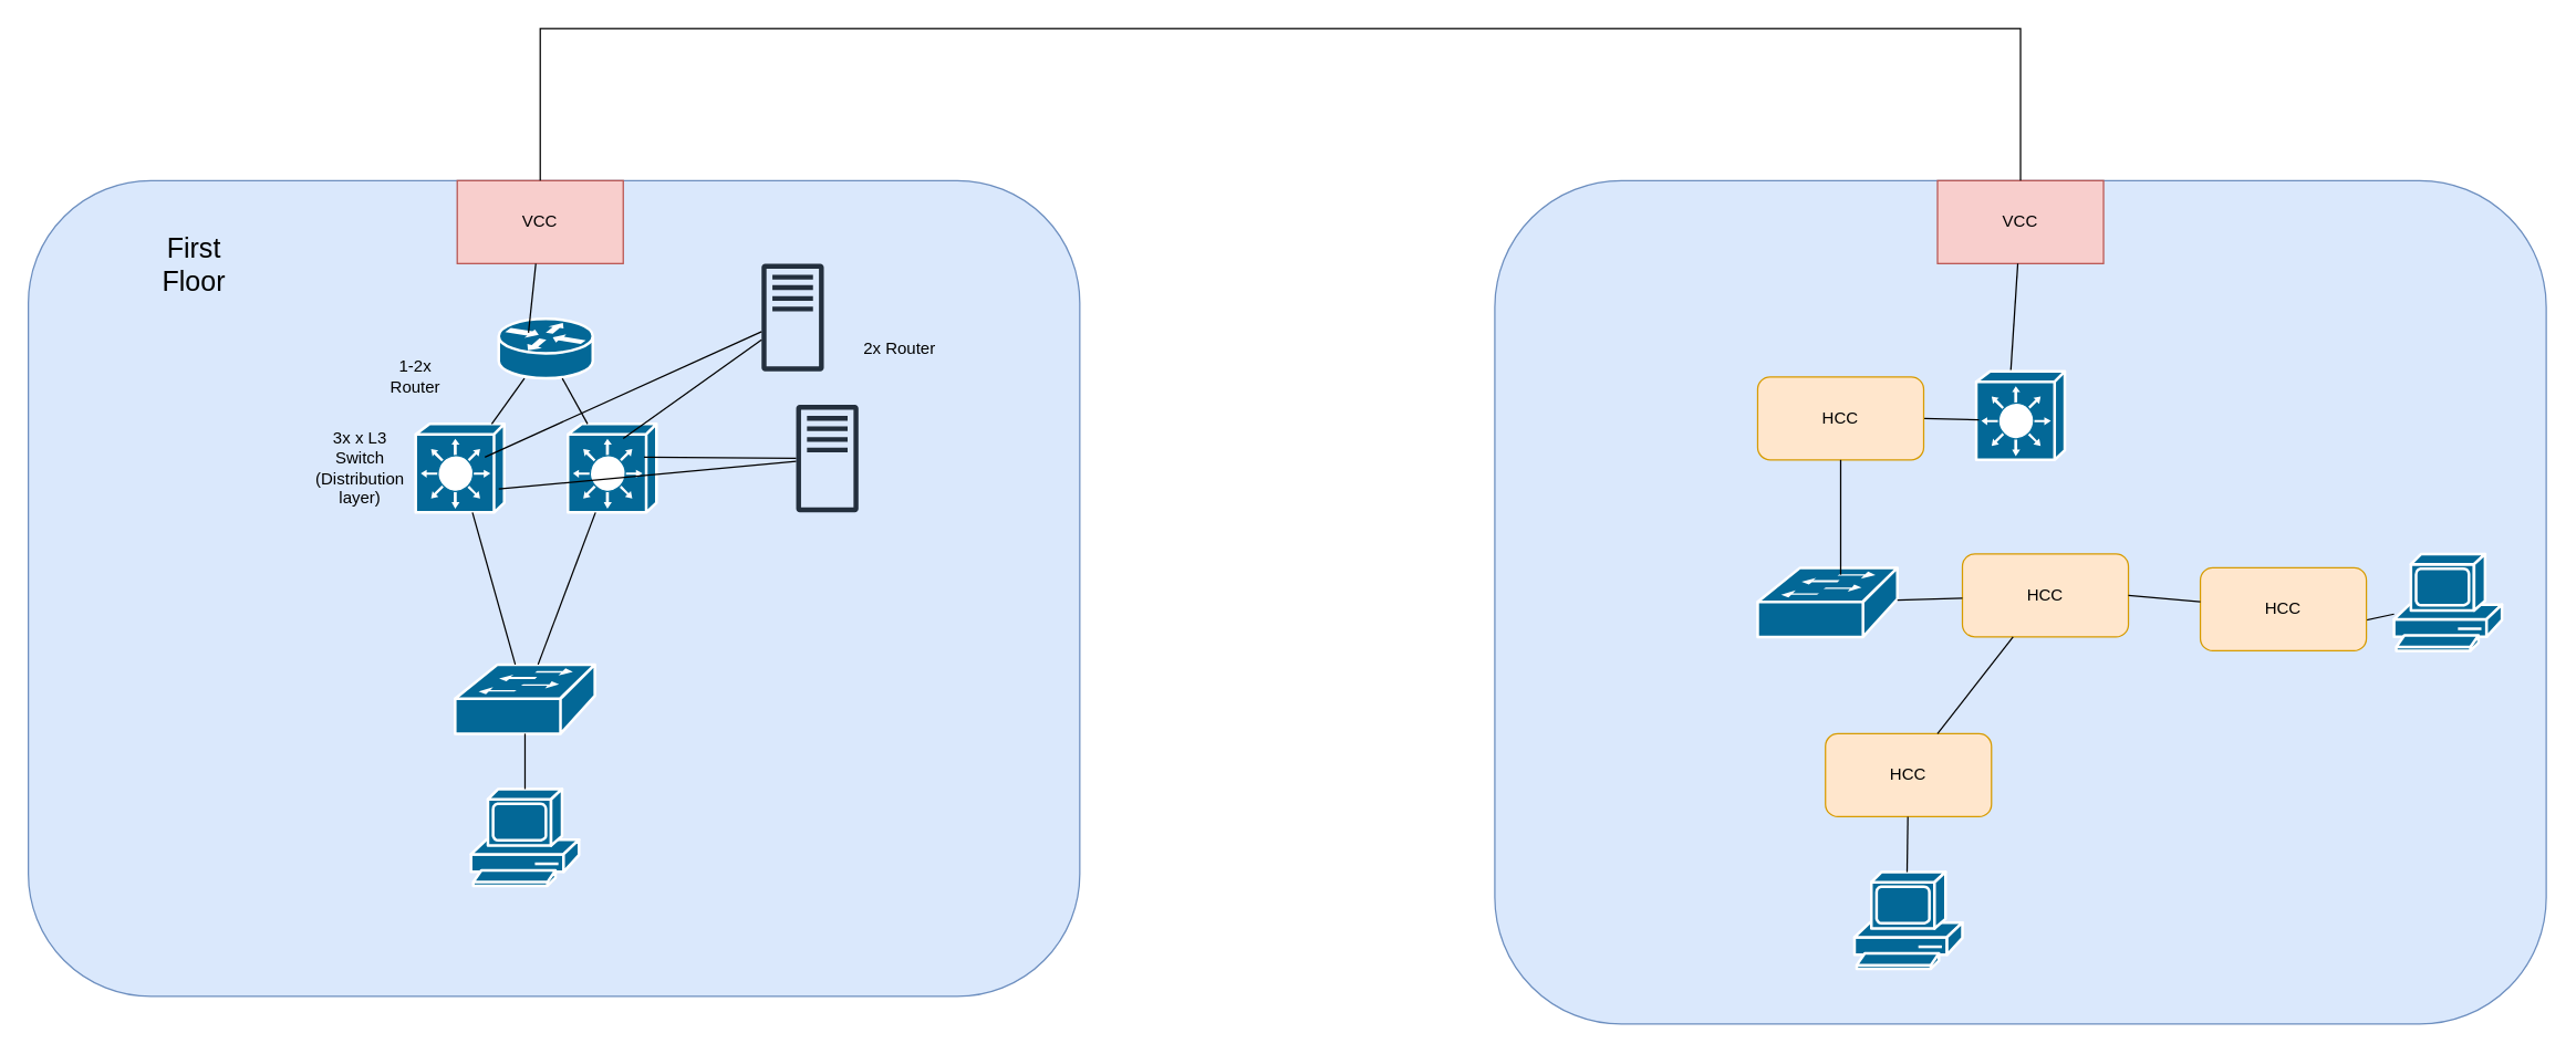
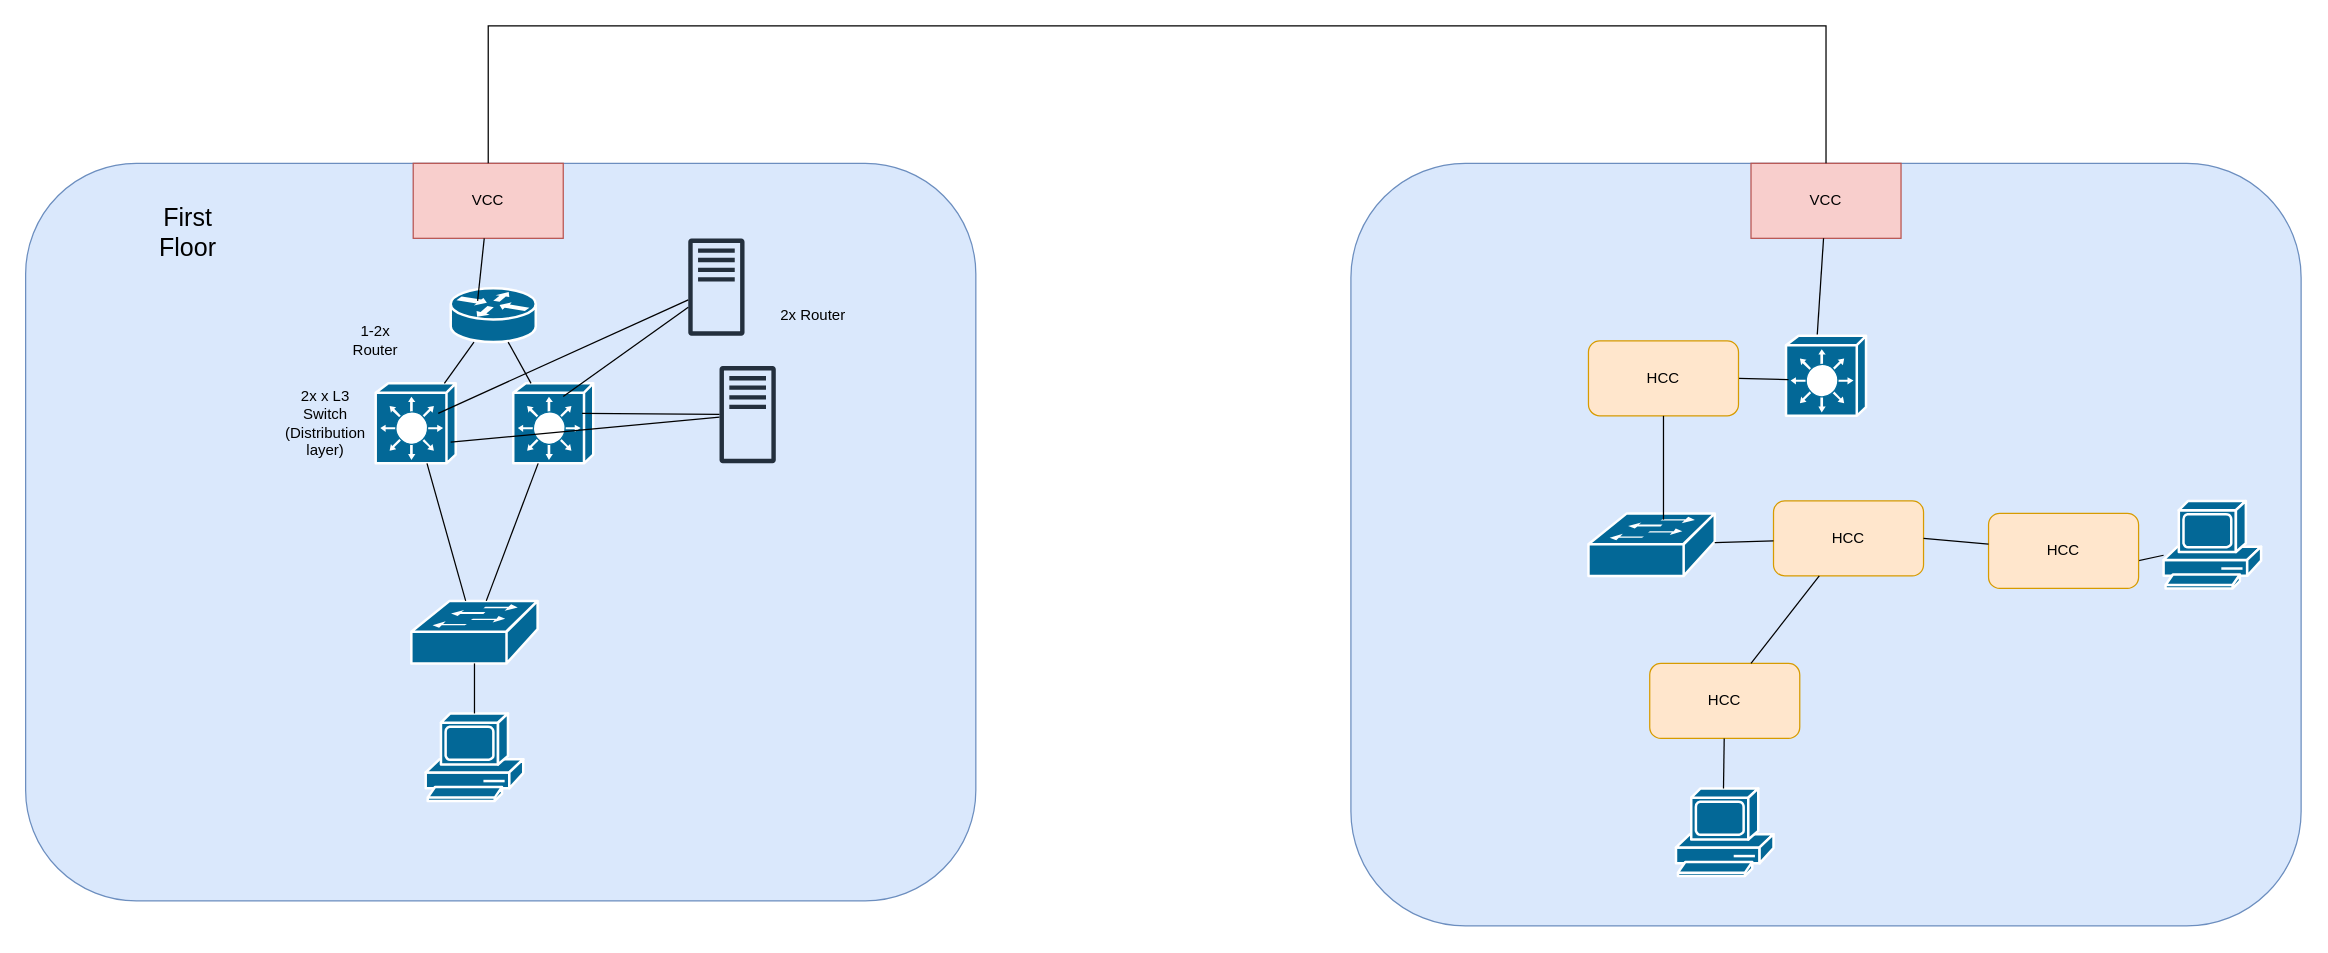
  <mxCell id="0" />
  <mxCell id="1" parent="0" />
  <mxCell id="2" value="" style="rounded=1;whiteSpace=wrap;html=1;fillColor=#dae8fc;strokeColor=#6c8ebf;" vertex="1" parent="1"><mxGeometry x="1080" y="130" width="760" height="610" as="geometry" /></mxCell>
  <mxCell id="3" value="" style="rounded=1;whiteSpace=wrap;html=1;fillColor=#dae8fc;strokeColor=#6c8ebf;" vertex="1" parent="1"><mxGeometry x="20" y="130" width="760" height="590" as="geometry" /></mxCell>
  <mxCell id="4" value="" style="shape=mxgraph.cisco.routers.router;sketch=0;html=1;pointerEvents=1;dashed=0;fillColor=#036897;strokeColor=#ffffff;strokeWidth=2;verticalLabelPosition=bottom;verticalAlign=top;align=center;outlineConnect=0;" vertex="1" parent="1"><mxGeometry x="360" width="68" height="43" as="geometry" y="230" /></mxCell>
  <mxCell id="5" value="1-2x Router" style="text;html=1;strokeColor=none;fillColor=none;align=center;verticalAlign=middle;whiteSpace=wrap;rounded=0;" vertex="1" parent="1"><mxGeometry x="270" y="256.5" width="60" height="30" as="geometry" /></mxCell>
  <mxCell id="6" value="" style="shape=mxgraph.cisco.switches.layer_3_switch;sketch=0;html=1;pointerEvents=1;dashed=0;fillColor=#036897;strokeColor=#ffffff;strokeWidth=2;verticalLabelPosition=bottom;verticalAlign=top;align=center;outlineConnect=0;" vertex="1" parent="1"><mxGeometry x="410" y="306" width="64" height="64" as="geometry" /></mxCell>
  <mxCell id="7" value="" style="shape=mxgraph.cisco.switches.layer_3_switch;sketch=0;html=1;pointerEvents=1;dashed=0;fillColor=#036897;strokeColor=#ffffff;strokeWidth=2;verticalLabelPosition=bottom;verticalAlign=top;align=center;outlineConnect=0;" vertex="1" parent="1"><mxGeometry x="300" y="306" width="64" height="64" as="geometry" /></mxCell>
- <mxCell id="8" value="3x x L3 Switch (Distribution layer)" style="text;html=1;strokeColor=none;fillColor=none;align=center;verticalAlign=middle;whiteSpace=wrap;rounded=0;" vertex="1" parent="1"><mxGeometry x="230" y="323" width="60" height="30" as="geometry" /></mxCell>
+ <mxCell id="8" value="2x x L3 Switch (Distribution layer)" style="text;html=1;strokeColor=none;fillColor=none;align=center;verticalAlign=middle;whiteSpace=wrap;rounded=0;" vertex="1" parent="1"><mxGeometry x="230" y="323" width="60" height="30" as="geometry" /></mxCell>
  <mxCell id="9" value="" style="endArrow=none;html=1;rounded=0;" edge="1" parent="1" source="6" target="4"><mxGeometry width="50" height="50" relative="1" as="geometry"><mxPoint x="440" y="316.5" as="sourcePoint" /><mxPoint x="490" y="266.5" as="targetPoint" /></mxGeometry></mxCell>
  <mxCell id="10" value="" style="endArrow=none;html=1;rounded=0;" edge="1" parent="1" source="7" target="4"><mxGeometry width="50" height="50" relative="1" as="geometry"><mxPoint x="330" y="306" as="sourcePoint" /><mxPoint x="380" y="256" as="targetPoint" /></mxGeometry></mxCell>
  <mxCell id="11" value="" style="sketch=0;outlineConnect=0;fontColor=#232F3E;gradientColor=none;fillColor=#232F3D;strokeColor=none;dashed=0;verticalLabelPosition=bottom;verticalAlign=top;align=center;html=1;fontSize=12;fontStyle=0;aspect=fixed;pointerEvents=1;shape=mxgraph.aws4.traditional_server;" vertex="1" parent="1"><mxGeometry x="575" y="292" width="45" height="78" as="geometry" /></mxCell>
  <mxCell id="12" value="" style="sketch=0;outlineConnect=0;fontColor=#232F3E;gradientColor=none;fillColor=#232F3D;strokeColor=none;dashed=0;verticalLabelPosition=bottom;verticalAlign=top;align=center;html=1;fontSize=12;fontStyle=0;aspect=fixed;pointerEvents=1;shape=mxgraph.aws4.traditional_server;" vertex="1" parent="1"><mxGeometry x="550" y="190" width="45" height="78" as="geometry" /></mxCell>
  <mxCell id="13" value="VCC" style="rounded=0;whiteSpace=wrap;html=1;fillColor=#f8cecc;strokeColor=#b85450;" vertex="1" parent="1"><mxGeometry x="330" y="130" width="120" height="60" as="geometry" /></mxCell>
  <mxCell id="14" value="" style="endArrow=none;html=1;rounded=0;" edge="1" parent="1" target="11"><mxGeometry width="50" height="50" relative="1" as="geometry"><mxPoint x="465" y="330" as="sourcePoint" /><mxPoint x="515" y="280" as="targetPoint" /></mxGeometry></mxCell>
  <mxCell id="15" value="" style="endArrow=none;html=1;rounded=0;" edge="1" parent="1" target="12"><mxGeometry width="50" height="50" relative="1" as="geometry"><mxPoint x="350" y="330" as="sourcePoint" /><mxPoint x="400" y="280" as="targetPoint" /></mxGeometry></mxCell>
  <mxCell id="16" value="" style="endArrow=none;html=1;rounded=0;" edge="1" parent="1" target="11"><mxGeometry width="50" height="50" relative="1" as="geometry"><mxPoint x="360" y="353" as="sourcePoint" /><mxPoint x="410" y="303" as="targetPoint" /></mxGeometry></mxCell>
  <mxCell id="17" value="" style="endArrow=none;html=1;rounded=0;" edge="1" parent="1" target="12"><mxGeometry width="50" height="50" relative="1" as="geometry"><mxPoint x="450" y="316.5" as="sourcePoint" /><mxPoint x="500" y="266.5" as="targetPoint" /></mxGeometry></mxCell>
  <mxCell id="18" value="2x Router" style="text;html=1;strokeColor=none;fillColor=none;align=center;verticalAlign=middle;whiteSpace=wrap;rounded=0;" vertex="1" parent="1"><mxGeometry x="620" y="236.5" width="60" height="30" as="geometry" /></mxCell>
  <mxCell id="19" value="" style="shape=mxgraph.cisco.switches.workgroup_switch;sketch=0;html=1;pointerEvents=1;dashed=0;fillColor=#036897;strokeColor=#ffffff;strokeWidth=2;verticalLabelPosition=bottom;verticalAlign=top;align=center;outlineConnect=0;" vertex="1" parent="1"><mxGeometry x="328.5" y="480" width="101" height="50" as="geometry" /></mxCell>
  <mxCell id="20" value="" style="shape=mxgraph.cisco.computers_and_peripherals.pc;sketch=0;html=1;pointerEvents=1;dashed=0;fillColor=#036897;strokeColor=#ffffff;strokeWidth=2;verticalLabelPosition=bottom;verticalAlign=top;align=center;outlineConnect=0;" vertex="1" parent="1"><mxGeometry x="340" y="570" width="78" height="70" as="geometry" /></mxCell>
- <mxCell id="21" value="&lt;font style=&quot;font-size: 20px;&quot;&gt;First Floor&lt;/font&gt;" style="text;html=1;strokeColor=none;fillColor=none;align=center;verticalAlign=middle;whiteSpace=wrap;rounded=0;" vertex="1" parent="1"><mxGeometry x="110" y="175" width="60" height="30" as="geometry" /></mxCell>
+ <mxCell id="21" value="&lt;font style=&quot;font-size: 20px;&quot;&gt;First Floor&lt;/font&gt;" style="text;html=1;strokeColor=none;fillColor=none;align=center;verticalAlign=middle;whiteSpace=wrap;rounded=0;" vertex="1" parent="1"><mxGeometry x="120" y="170" width="60" height="30" as="geometry" /></mxCell>
  <mxCell id="22" value="" style="endArrow=none;html=1;rounded=0;" edge="1" parent="1" target="13"><mxGeometry width="50" height="50" relative="1" as="geometry"><mxPoint x="381.5" y="240" as="sourcePoint" /><mxPoint x="431.5" y="190" as="targetPoint" /></mxGeometry></mxCell>
  <mxCell id="23" value="VCC" style="rounded=0;whiteSpace=wrap;html=1;fillColor=#f8cecc;strokeColor=#b85450;" vertex="1" parent="1"><mxGeometry x="1400" y="130" width="120" height="60" as="geometry" /></mxCell>
  <mxCell id="24" value="" style="endArrow=none;html=1;rounded=0;" edge="1" parent="1" target="23"><mxGeometry width="50" height="50" relative="1" as="geometry"><mxPoint x="1452.138" y="280" as="sourcePoint" /><mxPoint x="1501.5" y="190" as="targetPoint" /></mxGeometry></mxCell>
  <mxCell id="25" value="" style="endArrow=none;html=1;rounded=0;" edge="1" parent="1" source="20" target="19"><mxGeometry width="50" height="50" relative="1" as="geometry"><mxPoint x="360" y="640" as="sourcePoint" /><mxPoint x="410" y="590" as="targetPoint" /></mxGeometry></mxCell>
  <mxCell id="26" value="" style="shape=mxgraph.cisco.switches.layer_3_switch;sketch=0;html=1;pointerEvents=1;dashed=0;fillColor=#036897;strokeColor=#ffffff;strokeWidth=2;verticalLabelPosition=bottom;verticalAlign=top;align=center;outlineConnect=0;" vertex="1" parent="1"><mxGeometry x="1428" y="268" width="64" height="64" as="geometry" /></mxCell>
  <mxCell id="27" value="" style="endArrow=none;html=1;rounded=0;" edge="1" parent="1" source="19" target="7"><mxGeometry width="50" height="50" relative="1" as="geometry"><mxPoint x="365" y="530" as="sourcePoint" /><mxPoint x="415" y="480" as="targetPoint" /></mxGeometry></mxCell>
  <mxCell id="28" value="" style="endArrow=none;html=1;rounded=0;" edge="1" parent="1" source="19" target="6"><mxGeometry width="50" height="50" relative="1" as="geometry"><mxPoint x="390" y="530" as="sourcePoint" /><mxPoint x="440" y="480" as="targetPoint" /></mxGeometry></mxCell>
  <mxCell id="29" value="" style="shape=mxgraph.cisco.switches.workgroup_switch;sketch=0;html=1;pointerEvents=1;dashed=0;fillColor=#036897;strokeColor=#ffffff;strokeWidth=2;verticalLabelPosition=bottom;verticalAlign=top;align=center;outlineConnect=0;" vertex="1" parent="1"><mxGeometry x="1270" y="410" width="101" height="50" as="geometry" /></mxCell>
  <mxCell id="30" value="" style="shape=mxgraph.cisco.computers_and_peripherals.pc;sketch=0;html=1;pointerEvents=1;dashed=0;fillColor=#036897;strokeColor=#ffffff;strokeWidth=2;verticalLabelPosition=bottom;verticalAlign=top;align=center;outlineConnect=0;" vertex="1" parent="1"><mxGeometry x="1340" y="630" width="78" height="70" as="geometry" /></mxCell>
  <mxCell id="31" value="" style="endArrow=none;html=1;rounded=0;exitX=1;exitY=0.5;exitDx=0;exitDy=0;" edge="1" parent="1" source="32"><mxGeometry width="50" height="50" relative="1" as="geometry"><mxPoint x="1380" y="353" as="sourcePoint" /><mxPoint x="1430" y="303" as="targetPoint" /></mxGeometry></mxCell>
  <mxCell id="32" value="HCC" style="rounded=1;whiteSpace=wrap;html=1;fillColor=#ffe6cc;strokeColor=#d79b00;" vertex="1" parent="1"><mxGeometry x="1270" y="272" width="120" height="60" as="geometry" /></mxCell>
  <mxCell id="33" value="" style="endArrow=none;html=1;rounded=0;entryX=0.5;entryY=0;entryDx=0;entryDy=0;" edge="1" parent="1" target="23"><mxGeometry width="50" height="50" relative="1" as="geometry"><mxPoint x="390" y="130" as="sourcePoint" /><mxPoint x="440" y="80" as="targetPoint" /><Array as="points"><mxPoint x="390" y="20" /><mxPoint x="1460" y="20" /></Array></mxGeometry></mxCell>
  <mxCell id="34" value="" style="endArrow=none;html=1;rounded=0;" edge="1" parent="1" target="32"><mxGeometry width="50" height="50" relative="1" as="geometry"><mxPoint x="1330" y="415" as="sourcePoint" /><mxPoint x="1370" y="440" as="targetPoint" /></mxGeometry></mxCell>
  <mxCell id="35" value="HCC" style="rounded=1;whiteSpace=wrap;html=1;fillColor=#ffe6cc;strokeColor=#d79b00;" vertex="1" parent="1"><mxGeometry x="1319" y="530" width="120" height="60" as="geometry" /></mxCell>
  <mxCell id="36" value="HCC" style="rounded=1;whiteSpace=wrap;html=1;fillColor=#ffe6cc;strokeColor=#d79b00;" vertex="1" parent="1"><mxGeometry x="1418" y="400" width="120" height="60" as="geometry" /></mxCell>
  <mxCell id="37" value="" style="endArrow=none;html=1;rounded=0;" edge="1" parent="1" target="35"><mxGeometry width="50" height="50" relative="1" as="geometry"><mxPoint x="1378" y="630" as="sourcePoint" /><mxPoint x="1428" y="580" as="targetPoint" /></mxGeometry></mxCell>
  <mxCell id="38" value="" style="endArrow=none;html=1;rounded=0;" edge="1" parent="1" source="29" target="36"><mxGeometry width="50" height="50" relative="1" as="geometry"><mxPoint x="1500" y="420" as="sourcePoint" /><mxPoint x="1550" y="370" as="targetPoint" /></mxGeometry></mxCell>
  <mxCell id="39" value="" style="shape=mxgraph.cisco.computers_and_peripherals.pc;sketch=0;html=1;pointerEvents=1;dashed=0;fillColor=#036897;strokeColor=#ffffff;strokeWidth=2;verticalLabelPosition=bottom;verticalAlign=top;align=center;outlineConnect=0;" vertex="1" parent="1"><mxGeometry x="1730" y="400" width="78" height="70" as="geometry" /></mxCell>
  <mxCell id="40" value="" style="endArrow=none;html=1;rounded=0;" edge="1" parent="1" target="39"><mxGeometry width="50" height="50" relative="1" as="geometry"><mxPoint x="1700" y="450" as="sourcePoint" /><mxPoint x="1750" y="400" as="targetPoint" /></mxGeometry></mxCell>
  <mxCell id="41" value="" style="endArrow=none;html=1;rounded=0;" edge="1" parent="1" target="36"><mxGeometry width="50" height="50" relative="1" as="geometry"><mxPoint x="1400" y="530" as="sourcePoint" /><mxPoint x="1450" y="480" as="targetPoint" /></mxGeometry></mxCell>
  <mxCell id="42" value="HCC" style="rounded=1;whiteSpace=wrap;html=1;fillColor=#ffe6cc;strokeColor=#d79b00;" vertex="1" parent="1"><mxGeometry x="1590" y="410" width="120" height="60" as="geometry" /></mxCell>
  <mxCell id="43" value="" style="endArrow=none;html=1;rounded=0;" edge="1" parent="1" target="42"><mxGeometry width="50" height="50" relative="1" as="geometry"><mxPoint x="1538" y="430" as="sourcePoint" /><mxPoint x="1588" y="380" as="targetPoint" /></mxGeometry></mxCell>
